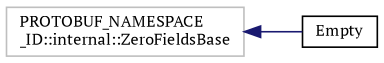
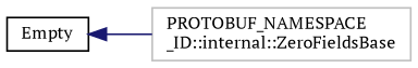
  digraph {
    rankdir=LR
    fontname="PT Serif"
    node [fillcolor=white fontname="PT Serif" fontsize=10 shape=record style=filled]
    n1 [color=grey75 height=0.2 label="PROTOBUF_NAMESPACE\l_ID::internal::ZeroFieldsBase" width=0.4]
    n2 [color=black height=0.2 label=Empty width=0.4]
-   n1 -> n2 [color=midnightblue dir=back fontname="PT Serif" fontsize=10 labelfontname=Helvetica labelfontsize=10 style=solid]
+   n2 -> n1 [color=midnightblue dir=back fontname="PT Serif" fontsize=10 labelfontname=Helvetica labelfontsize=10 style=solid]
  }
